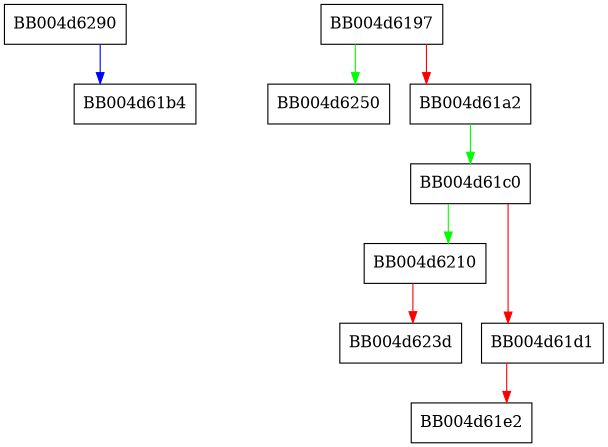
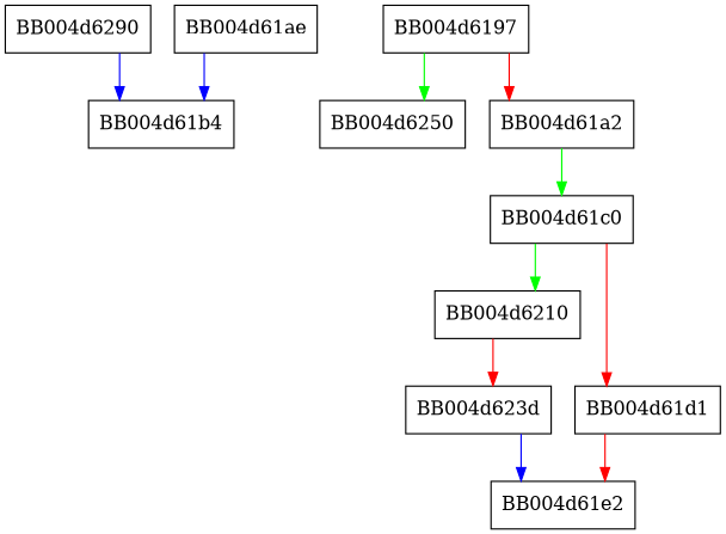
  digraph {
    splines=ortho
    node [shape=box]
    edge [color=red]
    BB004d6290
    BB004d61b4
    BB004d6197
    BB004d6250
    BB004d61a2
    BB004d61c0
    BB004d6210
    BB004d61d1
+   BB004d61ae
    BB004d623d
    BB004d61e2
    BB004d6290 -> BB004d61b4 [color=blue]
    BB004d6197 -> BB004d6250 [color=green]
    BB004d6197 -> BB004d61a2
    BB004d61a2 -> BB004d61c0 [color=green]
    BB004d61c0 -> BB004d6210 [color=green]
    BB004d61c0 -> BB004d61d1
    BB004d6210 -> BB004d623d
    BB004d61d1 -> BB004d61e2
+   BB004d61ae -> BB004d61b4 [color=blue]
+   BB004d623d -> BB004d61e2 [color=blue]
  }
